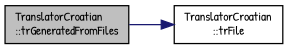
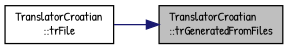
  digraph {
    rankdir=LR
    fontname="Patrick Hand"
    node [color=black fontname="Patrick Hand" fontsize=10 shape=record style=filled]
    n1 [fillcolor=grey75 fontcolor=black height=0.2 label="TranslatorCroatian\l::trGeneratedFromFiles" width=0.4]
    n2 [fillcolor=white height=0.2 label="TranslatorCroatian\l::trFile" width=0.4]
-   n1 -> n2 [color=midnightblue fontname="Patrick Hand" fontsize=10 labelfontname=Helvetica labelfontsize=10 style=solid]
+   n2 -> n1 [color=midnightblue fontname="Patrick Hand" fontsize=10 labelfontname=Helvetica labelfontsize=10 style=solid]
  }
